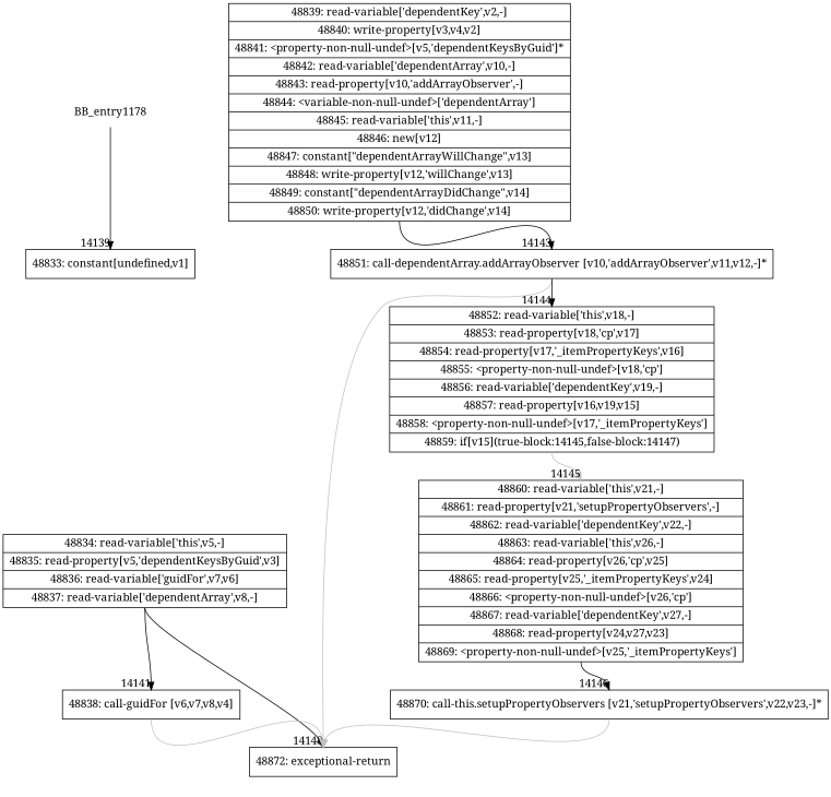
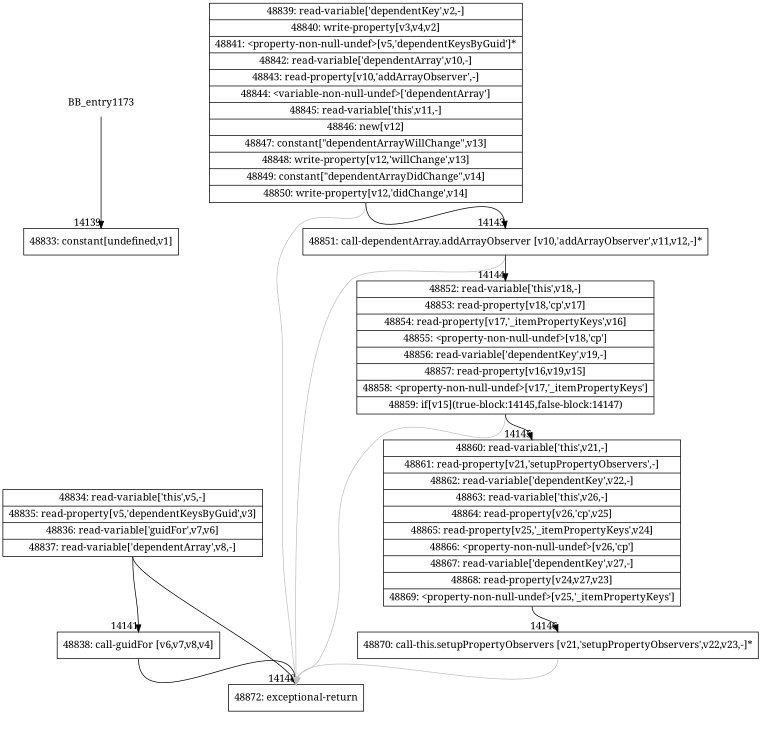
  digraph {
    fontname="Noto Serif"
    rankdir=TD
    node [fontname="Noto Serif" shape=record]
    edge [fontname="Noto Serif" headport=n tailport=s]
-   BB_entry1173 [shape=none label=BB_entry1178]
+   BB_entry1173 [shape=none]
    n2 [label="{48833: constant[undefined,v1]}"]
    n3 [label="{48834: read-variable['this',v5,-]|48835: read-property[v5,'dependentKeysByGuid',v3]|48836: read-variable['guidFor',v7,v6]|48837: read-variable['dependentArray',v8,-]}"]
    n4 [label="{48838: call-guidFor [v6,v7,v8,v4]}"]
    n5 [label="{48872: exceptional-return}"]
    n6 [label="{48839: read-variable['dependentKey',v2,-]|48840: write-property[v3,v4,v2]|48841: \<property-non-null-undef\>[v5,'dependentKeysByGuid']*|48842: read-variable['dependentArray',v10,-]|48843: read-property[v10,'addArrayObserver',-]|48844: \<variable-non-null-undef\>['dependentArray']|48845: read-variable['this',v11,-]|48846: new[v12]|48847: constant[\"dependentArrayWillChange\",v13]|48848: write-property[v12,'willChange',v13]|48849: constant[\"dependentArrayDidChange\",v14]|48850: write-property[v12,'didChange',v14]}"]
    n7 [label="{48851: call-dependentArray.addArrayObserver [v10,'addArrayObserver',v11,v12,-]*}"]
    n8 [label="{48852: read-variable['this',v18,-]|48853: read-property[v18,'cp',v17]|48854: read-property[v17,'_itemPropertyKeys',v16]|48855: \<property-non-null-undef\>[v18,'cp']|48856: read-variable['dependentKey',v19,-]|48857: read-property[v16,v19,v15]|48858: \<property-non-null-undef\>[v17,'_itemPropertyKeys']|48859: if[v15](true-block:14145,false-block:14147)}"]
    n9 [label="{48860: read-variable['this',v21,-]|48861: read-property[v21,'setupPropertyObservers',-]|48862: read-variable['dependentKey',v22,-]|48863: read-variable['this',v26,-]|48864: read-property[v26,'cp',v25]|48865: read-property[v25,'_itemPropertyKeys',v24]|48866: \<property-non-null-undef\>[v26,'cp']|48867: read-variable['dependentKey',v27,-]|48868: read-property[v24,v27,v23]|48869: \<property-non-null-undef\>[v25,'_itemPropertyKeys']}"]
    n10 [label="{48870: call-this.setupPropertyObservers [v21,'setupPropertyObservers',v22,v23,-]*}"]
    BB_entry1173 -> n2 [headlabel="    14139"]
    n3 -> n4 [headlabel="      14141"]
    n3 -> n5 [color=black headlabel="      14148"]
-   n4 -> n5 [color=gray]
+   n4 -> n5 [color=black]
+   n6 -> n5 [color=gray]
    n6 -> n7 [headlabel="      14143"]
    n7 -> n5 [color=gray]
    n7 -> n8 [headlabel="      14144"]
-   n8 -> n9 [headlabel="      14145" color=gray]
+   n8 -> n5 [color=gray]
+   n8 -> n9 [headlabel="      14145"]
    n9 -> n10 [headlabel="      14146"]
    n10 -> n5 [color=gray]
  }
